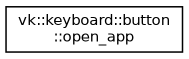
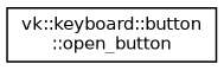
  digraph {
    rankdir=LR
-   n1 [color=black fillcolor=white fontname=Helvetica fontsize=10 height=0.2 label="vk::keyboard::button\l::open_app" shape=record style=filled width=0.4]
+   n1 [color=black fillcolor=white fontname=Helvetica fontsize=10 height=0.2 label="vk::keyboard::button\l::open_button" shape=record style=filled width=0.4]
  }
